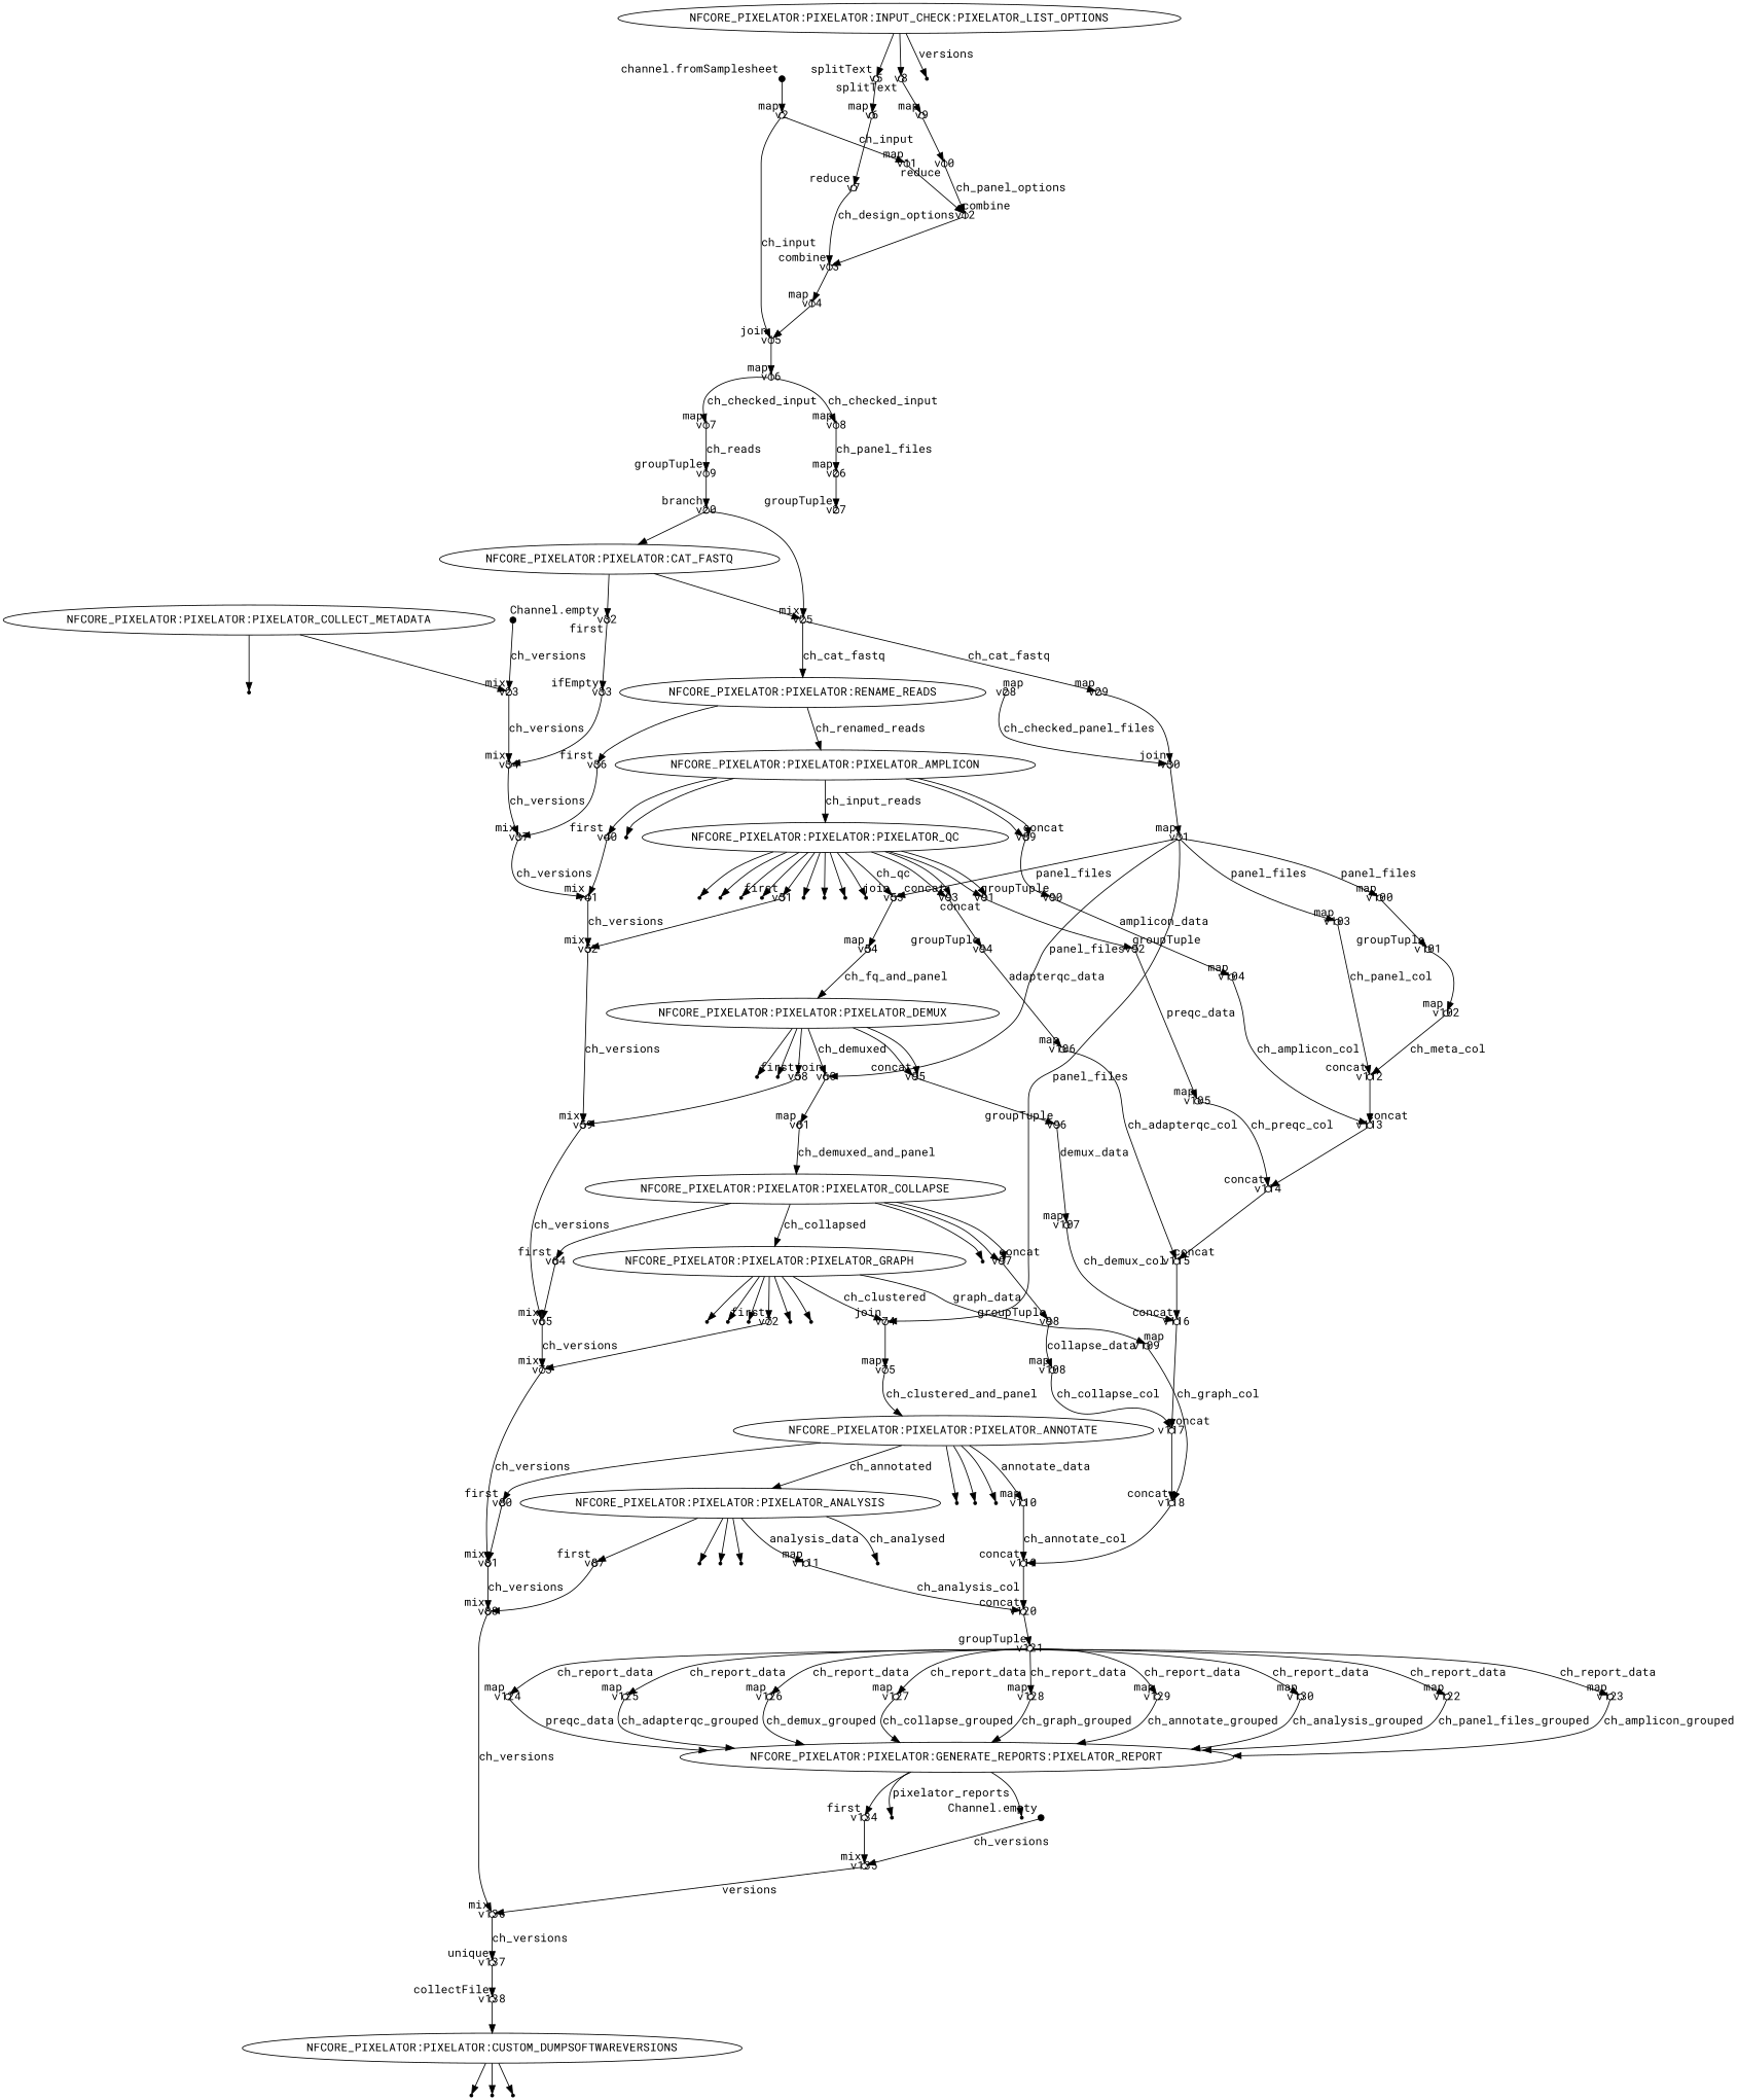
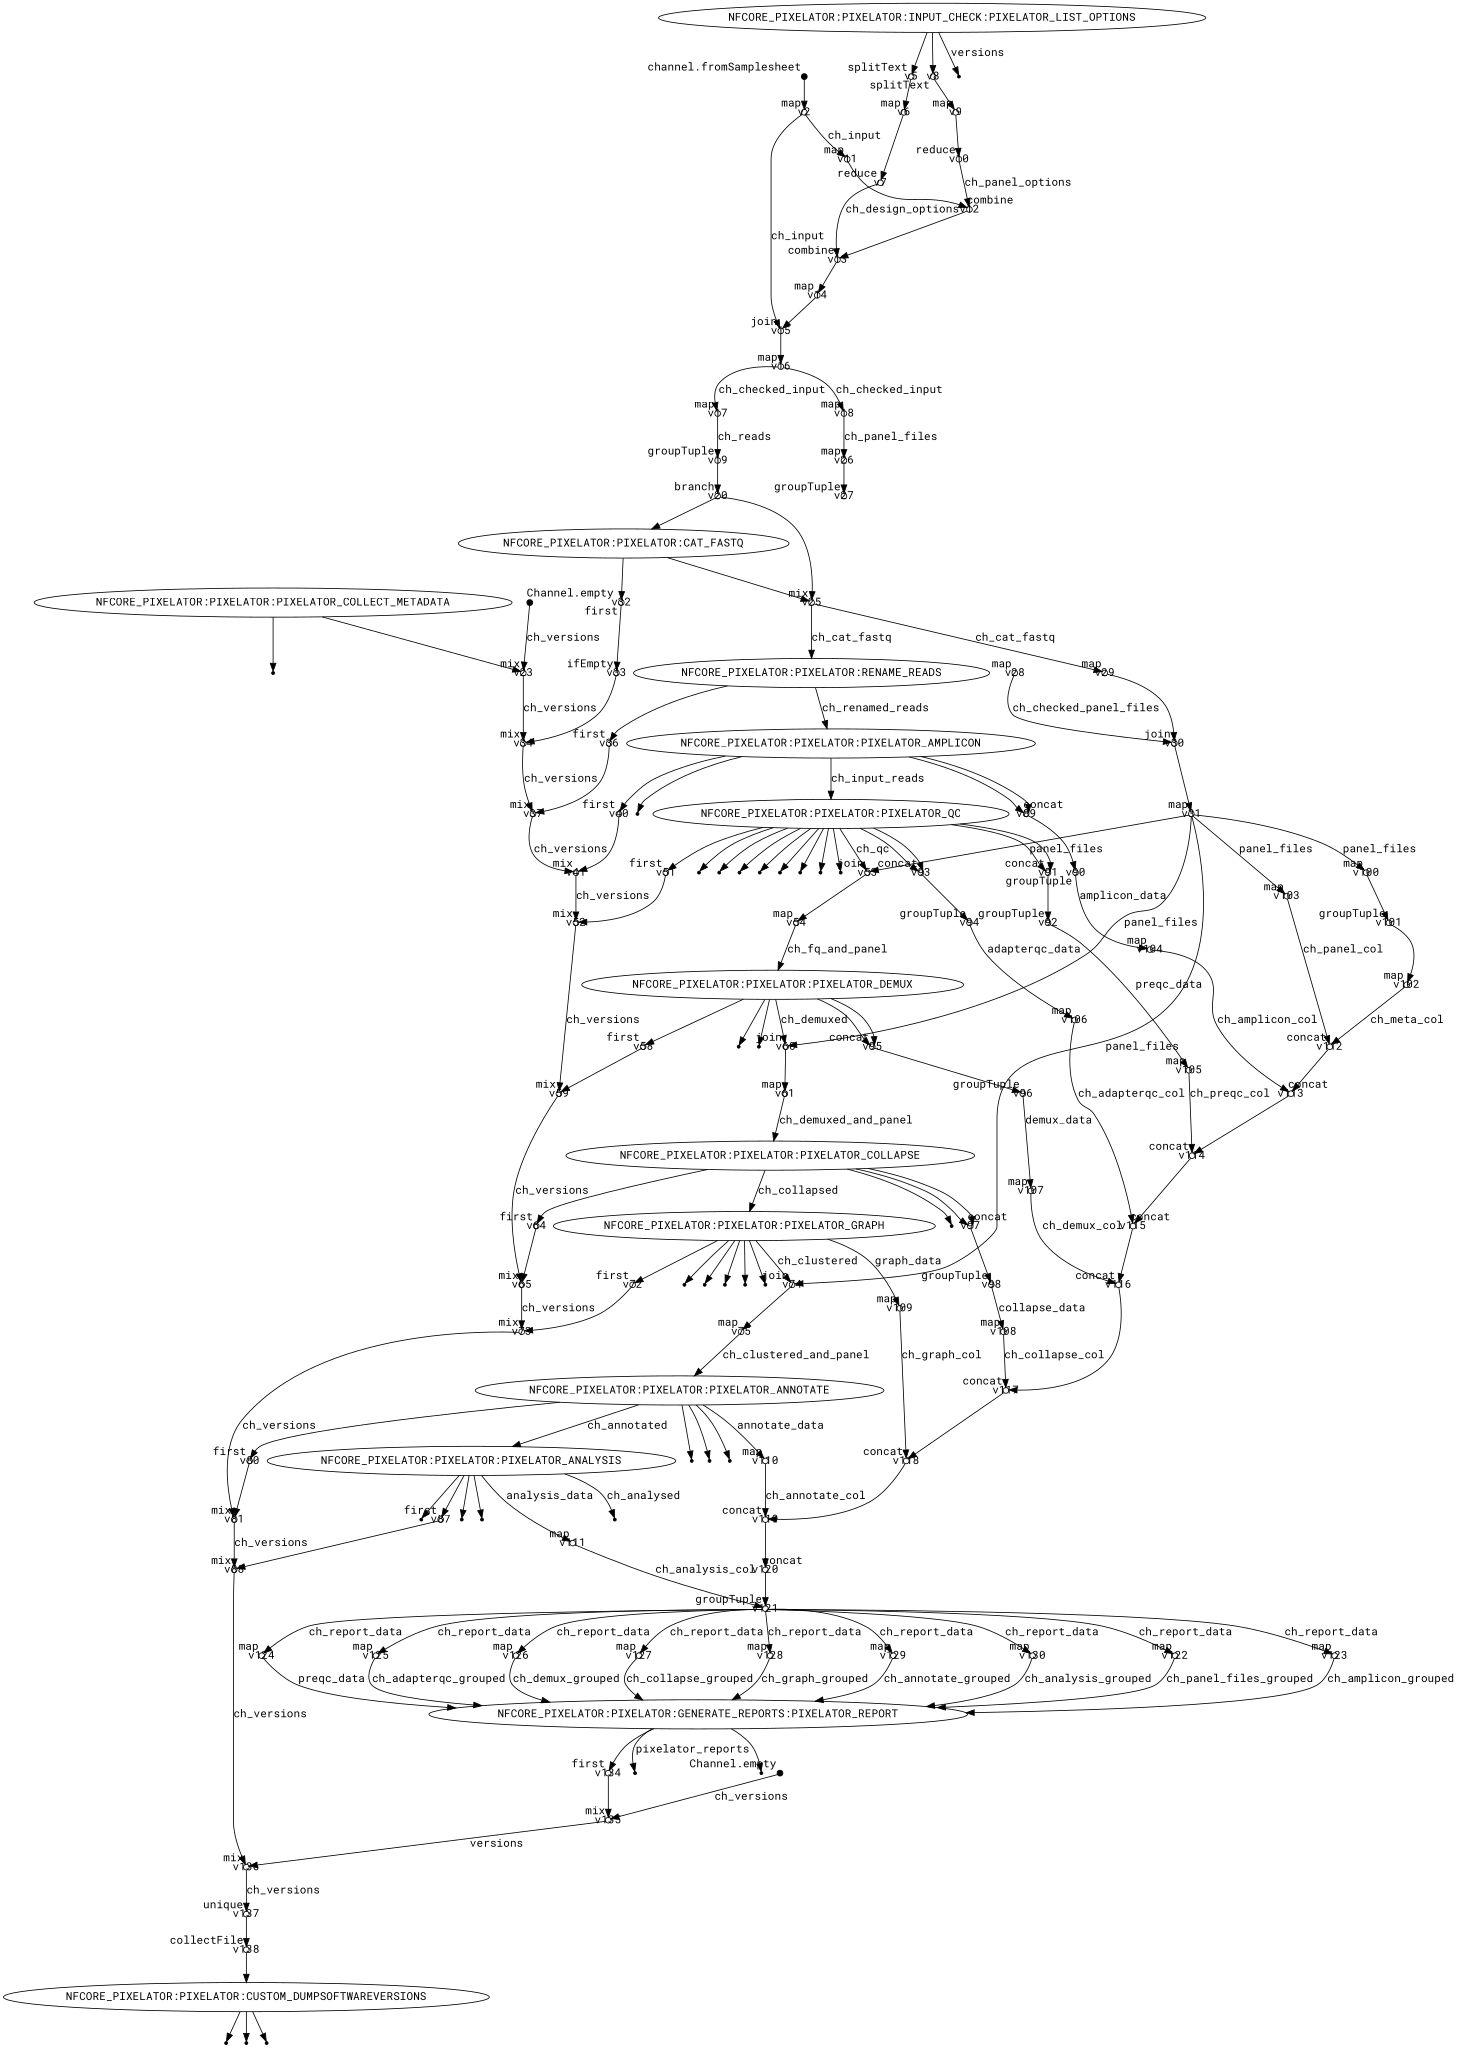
  digraph {
    fontname="Roboto Mono"
    node [fixedsize=true fontname="Roboto Mono" shape=circle]
    edge [fontname="Roboto Mono"]
    v0 [shape=point width=0.1 xlabel="Channel.empty"]
    v23 [width=0.1 xlabel=mix]
    v34 [width=0.1 xlabel=mix]
    v37 [width=0.1 xlabel=mix]
    v1 [shape=point width=0.1 xlabel="channel.fromSamplesheet"]
    v2 [width=0.1 xlabel=map]
    v11 [width=0.1 xlabel=map]
    v15 [width=0.1 xlabel=join]
    v12 [width=0.1 xlabel=combine]
    v16 [width=0.1 xlabel=map]
    v13 [width=0.1 xlabel=combine]
    n12 [label="NFCORE_PIXELATOR:PIXELATOR:INPUT_CHECK:PIXELATOR_LIST_OPTIONS" fixedsize="" shape=""]
    v5 [width=0.1 xlabel=splitText]
    v8 [width=0.1 xlabel=splitText]
    v4 [shape=point fixedsize=""]
    v6 [width=0.1 xlabel=map]
    v9 [width=0.1 xlabel=map]
    v7 [width=0.1 xlabel=reduce]
    v10 [width=0.1 xlabel=reduce]
    v14 [width=0.1 xlabel=map]
    v17 [width=0.1 xlabel=map]
    v18 [width=0.1 xlabel=map]
    v19 [width=0.1 xlabel=groupTuple]
    v26 [width=0.1 xlabel=map]
    v20 [width=0.1 xlabel=branch]
    n26 [label="NFCORE_PIXELATOR:PIXELATOR:CAT_FASTQ" fixedsize="" shape=""]
    v25 [width=0.1 xlabel=mix]
    v27 [width=0.1 xlabel=groupTuple]
    v32 [width=0.1 xlabel=first]
    v29 [width=0.1 xlabel=map]
    n31 [label="NFCORE_PIXELATOR:PIXELATOR:RENAME_READS" fixedsize="" shape=""]
    v33 [width=0.1 xlabel=ifEmpty]
    v30 [width=0.1 xlabel=join]
    n34 [label="NFCORE_PIXELATOR:PIXELATOR:PIXELATOR_AMPLICON" fixedsize="" shape=""]
    v36 [width=0.1 xlabel=first]
    n36 [label="NFCORE_PIXELATOR:PIXELATOR:PIXELATOR_COLLECT_METADATA" fixedsize="" shape=""]
    v22 [shape=point fixedsize=""]
    v41 [width=0.1 xlabel=mix]
    v31 [width=0.1 xlabel=map]
    v28 [width=0.1 xlabel=map]
    v53 [width=0.1 xlabel=join]
    v60 [width=0.1 xlabel=join]
    v74 [width=0.1 xlabel=join]
    v100 [width=0.1 xlabel=map]
    v103 [width=0.1 xlabel=map]
    v54 [width=0.1 xlabel=map]
    v61 [width=0.1 xlabel=map]
    v75 [width=0.1 xlabel=map]
    v101 [width=0.1 xlabel=groupTuple]
    v112 [width=0.1 xlabel=concat]
    n51 [label="NFCORE_PIXELATOR:PIXELATOR:PIXELATOR_DEMUX" fixedsize="" shape=""]
    v52 [width=0.1 xlabel=mix]
    n53 [label="NFCORE_PIXELATOR:PIXELATOR:PIXELATOR_QC" fixedsize="" shape=""]
    v89 [width=0.1 xlabel=concat]
    v39 [shape=point fixedsize=""]
    v40 [width=0.1 xlabel=first]
    v50 [shape=point fixedsize=""]
    v49 [shape=point fixedsize=""]
    v48 [shape=point fixedsize=""]
    v47 [shape=point fixedsize=""]
    v46 [shape=point fixedsize=""]
    v93 [width=0.1 xlabel=concat]
    v91 [width=0.1 xlabel=concat]
    v45 [shape=point fixedsize=""]
    v44 [shape=point fixedsize=""]
    v43 [shape=point fixedsize=""]
    v51 [width=0.1 xlabel=first]
    v90 [width=0.1 xlabel=groupTuple]
    v59 [width=0.1 xlabel=mix]
    v94 [width=0.1 xlabel=groupTuple]
    v92 [width=0.1 xlabel=groupTuple]
    v104 [width=0.1 xlabel=map]
    v65 [width=0.1 xlabel=mix]
    v106 [width=0.1 xlabel=map]
    v105 [width=0.1 xlabel=map]
    v73 [width=0.1 xlabel=mix]
    v57 [shape=point fixedsize=""]
    v95 [width=0.1 xlabel=concat]
    v56 [shape=point fixedsize=""]
    v58 [width=0.1 xlabel=first]
    v96 [width=0.1 xlabel=groupTuple]
    n82 [label="NFCORE_PIXELATOR:PIXELATOR:PIXELATOR_COLLAPSE" fixedsize="" shape=""]
    v107 [width=0.1 xlabel=map]
    v81 [width=0.1 xlabel=mix]
    n85 [label="NFCORE_PIXELATOR:PIXELATOR:PIXELATOR_GRAPH" fixedsize="" shape=""]
    v97 [width=0.1 xlabel=concat]
    v63 [shape=point fixedsize=""]
    v64 [width=0.1 xlabel=first]
    v71 [shape=point fixedsize=""]
    v70 [shape=point fixedsize=""]
    v69 [shape=point fixedsize=""]
    v68 [shape=point fixedsize=""]
    v109 [width=0.1 xlabel=map]
    v67 [shape=point fixedsize=""]
    v72 [width=0.1 xlabel=first]
    v98 [width=0.1 xlabel=groupTuple]
    v118 [width=0.1 xlabel=concat]
    v108 [width=0.1 xlabel=map]
    v88 [width=0.1 xlabel=mix]
    n100 [label="NFCORE_PIXELATOR:PIXELATOR:PIXELATOR_ANNOTATE" fixedsize="" shape=""]
    v119 [width=0.1 xlabel=concat]
    v136 [width=0.1 xlabel=mix]
    n103 [label="NFCORE_PIXELATOR:PIXELATOR:PIXELATOR_ANALYSIS" fixedsize="" shape=""]
    v79 [shape=point fixedsize=""]
    v78 [shape=point fixedsize=""]
    v110 [width=0.1 xlabel=map]
    v77 [shape=point fixedsize=""]
    v80 [width=0.1 xlabel=first]
    v86 [shape=point fixedsize=""]
    v85 [shape=point fixedsize=""]
    v84 [shape=point fixedsize=""]
    v111 [width=0.1 xlabel=map]
    v83 [shape=point fixedsize=""]
    v87 [width=0.1 xlabel=first]
    v120 [width=0.1 xlabel=concat]
    v137 [width=0.1 xlabel=unique]
    v121 [width=0.1 xlabel=groupTuple]
    v138 [width=0.1 xlabel=collectFile]
    v113 [width=0.1 xlabel=concat]
    v114 [width=0.1 xlabel=concat]
    v115 [width=0.1 xlabel=concat]
    v116 [width=0.1 xlabel=concat]
    v117 [width=0.1 xlabel=concat]
    v99 [shape=point width=0.1 xlabel="Channel.empty"]
    v135 [width=0.1 xlabel=mix]
    v102 [width=0.1 xlabel=map]
    v122 [width=0.1 xlabel=map]
    v123 [width=0.1 xlabel=map]
    v124 [width=0.1 xlabel=map]
    v125 [width=0.1 xlabel=map]
    v126 [width=0.1 xlabel=map]
    v127 [width=0.1 xlabel=map]
    v128 [width=0.1 xlabel=map]
    v129 [width=0.1 xlabel=map]
    v130 [width=0.1 xlabel=map]
    n136 [label="NFCORE_PIXELATOR:PIXELATOR:GENERATE_REPORTS:PIXELATOR_REPORT" fixedsize="" shape=""]
    v133 [shape=point fixedsize=""]
    v134 [width=0.1 xlabel=first]
    v132 [shape=point fixedsize=""]
    n140 [label="NFCORE_PIXELATOR:PIXELATOR:CUSTOM_DUMPSOFTWAREVERSIONS" fixedsize="" shape=""]
    v142 [shape=point fixedsize=""]
    v141 [shape=point fixedsize=""]
    v140 [shape=point fixedsize=""]
    v0 -> v23 [label=ch_versions]
    v23 -> v34 [label=ch_versions]
    v34 -> v37 [label=ch_versions]
    v37 -> v41 [label=ch_versions]
    v1 -> v2
    v2 -> v11 [label=ch_input]
    v2 -> v15 [label=ch_input]
    v11 -> v12
    v15 -> v16
    v12 -> v13
    v16 -> v17 [label=ch_checked_input]
    v16 -> v18 [label=ch_checked_input]
    v13 -> v14
    n12 -> v5
    n12 -> v8
    n12 -> v4 [label=versions]
    v5 -> v6
    v8 -> v9
    v6 -> v7
    v9 -> v10
    v7 -> v13 [label=ch_design_options]
    v10 -> v12 [label=ch_panel_options]
    v14 -> v15
    v17 -> v19 [label=ch_reads]
    v18 -> v26 [label=ch_panel_files]
    v19 -> v20
    v26 -> v27
    v20 -> n26
    v20 -> v25
    n26 -> v25
    n26 -> v32
    v25 -> v29 [label=ch_cat_fastq]
    v25 -> n31 [label=ch_cat_fastq]
    v32 -> v33
    v29 -> v30
    n31 -> n34 [label=ch_renamed_reads]
    n31 -> v36
    v33 -> v34
    v30 -> v31
    n34 -> n53 [label=ch_input_reads]
    n34 -> v89
    n34 -> v89
    n34 -> v39
    n34 -> v40
    v36 -> v37
    n36 -> v23
    n36 -> v22
    v41 -> v52 [label=ch_versions]
    v31 -> v53 [label=panel_files]
    v31 -> v60 [label=panel_files]
    v31 -> v74 [label=panel_files]
    v31 -> v100 [label=panel_files]
    v31 -> v103 [label=panel_files]
    v28 -> v30 [label=ch_checked_panel_files]
    v53 -> v54
    v60 -> v61
    v74 -> v75
    v100 -> v101
    v103 -> v112 [label=ch_panel_col]
    v54 -> n51 [label=ch_fq_and_panel]
    v61 -> n82 [label=ch_demuxed_and_panel]
    v75 -> n100 [label=ch_clustered_and_panel]
    v101 -> v102
    v112 -> v113
    n51 -> v60 [label=ch_demuxed]
    n51 -> v57
    n51 -> v95
    n51 -> v95
    n51 -> v56
    n51 -> v58
    v52 -> v59 [label=ch_versions]
    n53 -> v53 [label=ch_qc]
    n53 -> v50
    n53 -> v49
    n53 -> v48
    n53 -> v47
    n53 -> v46
    n53 -> v93
    n53 -> v93
    n53 -> v91
    n53 -> v91
    n53 -> v45
    n53 -> v44
    n53 -> v43
    n53 -> v51
    v89 -> v90
    v40 -> v41
    v93 -> v94
    v91 -> v92
    v51 -> v52
    v90 -> v104 [label=amplicon_data]
    v59 -> v65 [label=ch_versions]
    v94 -> v106 [label=adapterqc_data]
    v92 -> v105 [label=preqc_data]
    v104 -> v113 [label=ch_amplicon_col]
    v65 -> v73 [label=ch_versions]
    v106 -> v115 [label=ch_adapterqc_col]
    v105 -> v114 [label=ch_preqc_col]
    v73 -> v81 [label=ch_versions]
    v95 -> v96
    v58 -> v59
    v96 -> v107 [label=demux_data]
    n82 -> n85 [label=ch_collapsed]
    n82 -> v97
    n82 -> v97
    n82 -> v63
    n82 -> v64
    v107 -> v116 [label=ch_demux_col]
    v81 -> v88 [label=ch_versions]
    n85 -> v74 [label=ch_clustered]
    n85 -> v71
    n85 -> v70
    n85 -> v69
    n85 -> v68
    n85 -> v109 [label=graph_data]
    n85 -> v67
    n85 -> v72
    v97 -> v98
    v64 -> v65
    v109 -> v118 [label=ch_graph_col]
    v72 -> v73
    v98 -> v108 [label=collapse_data]
    v118 -> v119
    v108 -> v117 [label=ch_collapse_col]
    v88 -> v136 [label=ch_versions]
    n100 -> n103 [label=ch_annotated]
    n100 -> v79
    n100 -> v78
    n100 -> v110 [label=annotate_data]
    n100 -> v77
    n100 -> v80
    v119 -> v120
    v136 -> v137 [label=ch_versions]
    n103 -> v86 [label=ch_analysed]
    n103 -> v85
    n103 -> v84
    n103 -> v111 [label=analysis_data]
    n103 -> v83
    n103 -> v87
    v110 -> v119 [label=ch_annotate_col]
    v80 -> v81
-   v111 -> v120 [label=ch_analysis_col]
+   v111 -> v121 [label=ch_analysis_col]
    v87 -> v88
    v120 -> v121
    v137 -> v138
    v121 -> v122 [label=ch_report_data]
    v121 -> v123 [label=ch_report_data]
    v121 -> v124 [label=ch_report_data]
    v121 -> v125 [label=ch_report_data]
    v121 -> v126 [label=ch_report_data]
    v121 -> v127 [label=ch_report_data]
    v121 -> v128 [label=ch_report_data]
    v121 -> v129 [label=ch_report_data]
    v121 -> v130 [label=ch_report_data]
    v138 -> n140
    v113 -> v114
    v114 -> v115
    v115 -> v116
    v116 -> v117
    v117 -> v118
    v99 -> v135 [label=ch_versions]
    v135 -> v136 [label=versions]
    v102 -> v112 [label=ch_meta_col]
    v122 -> n136 [label=ch_panel_files_grouped]
    v123 -> n136 [label=ch_amplicon_grouped]
    v124 -> n136 [label=preqc_data]
    v125 -> n136 [label=ch_adapterqc_grouped]
    v126 -> n136 [label=ch_demux_grouped]
    v127 -> n136 [label=ch_collapse_grouped]
    v128 -> n136 [label=ch_graph_grouped]
    v129 -> n136 [label=ch_annotate_grouped]
    v130 -> n136 [label=ch_analysis_grouped]
    n136 -> v133 [label=pixelator_reports]
    n136 -> v134
    n136 -> v132
    v134 -> v135
    n140 -> v142
    n140 -> v141
    n140 -> v140
  }
